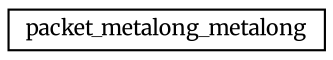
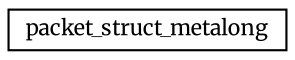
  digraph {
    rankdir=TB
    fontname=Merriweather
-   n1 [color=black fillcolor=white fontname=Merriweather fontsize=10 height=0.2 label=packet_metalong_metalong shape=record style=filled width=0.4]
+   n1 [color=black fillcolor=white fontname=Merriweather fontsize=10 height=0.2 label=packet_struct_metalong shape=record style=filled width=0.4]
  }
